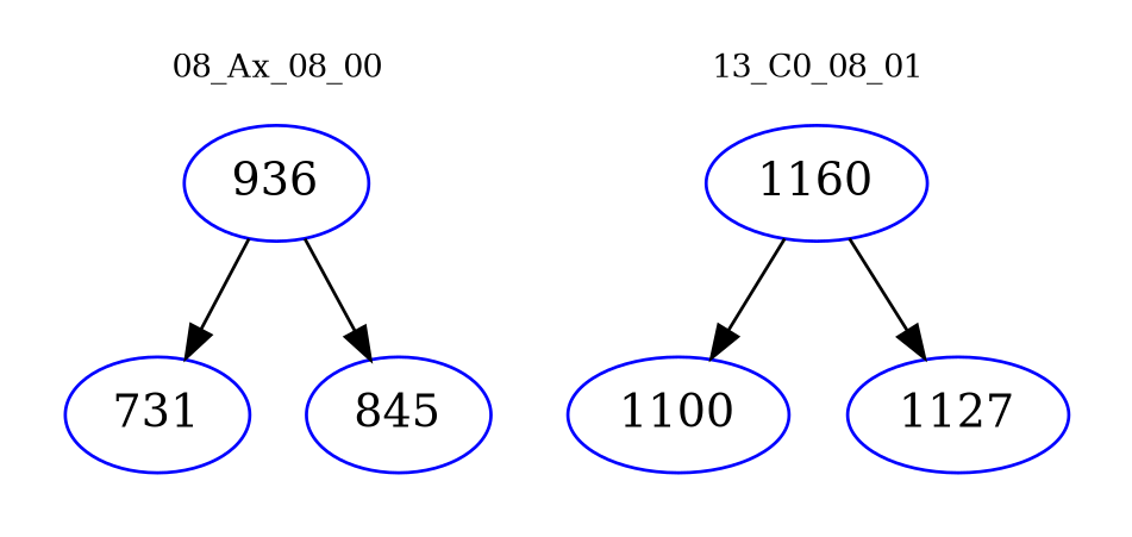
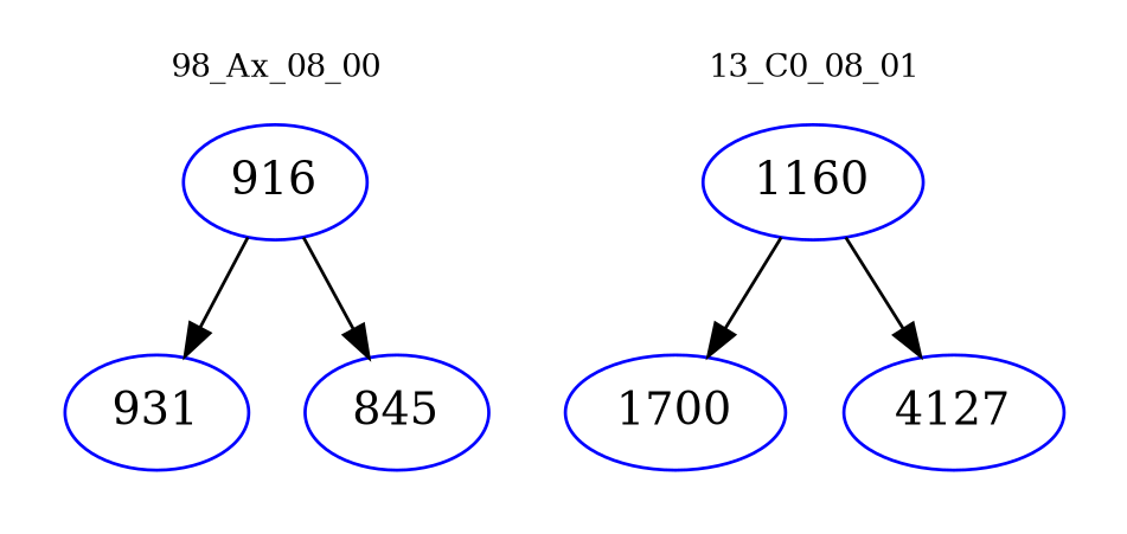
  digraph {
    node [color=blue]
    edge [color=black]
-   n1 [label=936]
-   n2 [label=731]
+   n1 [label=916]
+   n2 [label=931]
    n3 [label=845]
    n4 [label=1160]
-   n5 [label=1100]
-   n6 [label=1127]
+   n5 [label=1700]
+   n6 [label=4127]
    subgraph cluster_1 {
      color=white
      fontsize=10
-     label="08_Ax_08_00"
+     label="98_Ax_08_00"
      n1
      n2
      n3
    }
    subgraph cluster_2 {
      color=white
      fontsize=10
      label="13_C0_08_01"
      n4
      n5
      n6
    }
    n1 -> n2
    n1 -> n3
    n4 -> n5
    n4 -> n6
  }
